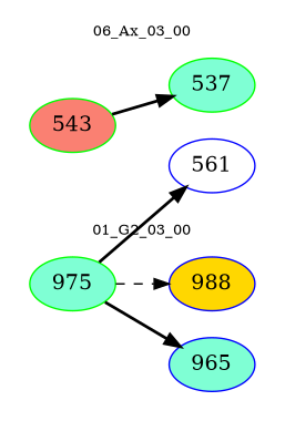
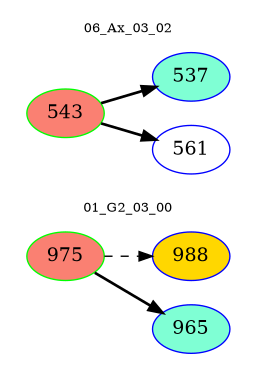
  digraph {
    rankdir=LR
    node [color=blue fillcolor=salmon style=filled]
    edge [color=black style=bold]
    n1 [color=green label=543]
-   n2 [color=green fillcolor=aquamarine label=537]
+   n2 [fillcolor=aquamarine label=537]
    n3 [fillcolor=white label=561]
-   n4 [color=green fillcolor=aquamarine label=975]
+   n4 [color=green label=975]
    n5 [fillcolor=aquamarine label=965]
    n6 [fillcolor=gold label=988]
    subgraph cluster_1 {
      color=white
      fontsize=10
-     label="06_Ax_03_00"
+     label="06_Ax_03_02"
      n1
      n2
      n3
    }
    subgraph cluster_2 {
      color=white
      fontsize=10
      label="01_G2_03_00"
      n4
      n5
      n6
    }
    n1 -> n2
-   n4 -> n3
+   n1 -> n3
    n4 -> n5
    n4 -> n6 [style=dashed]
  }
